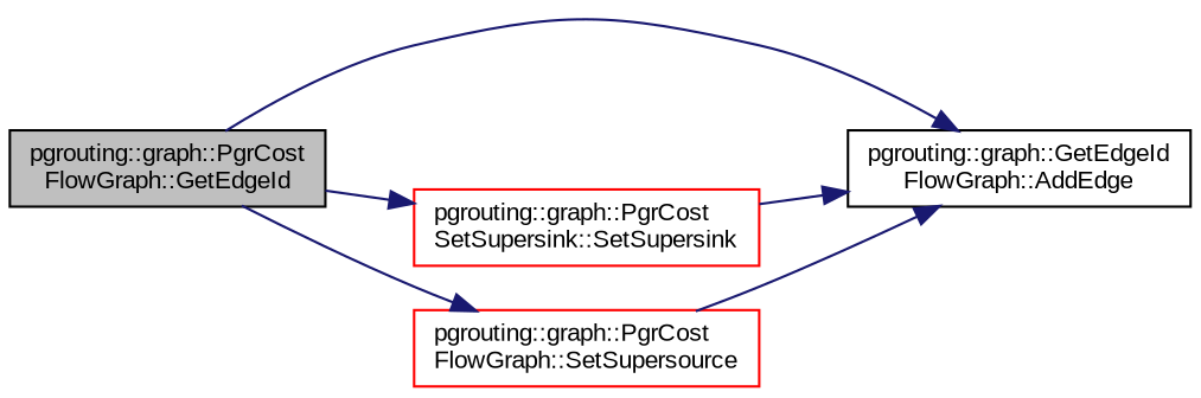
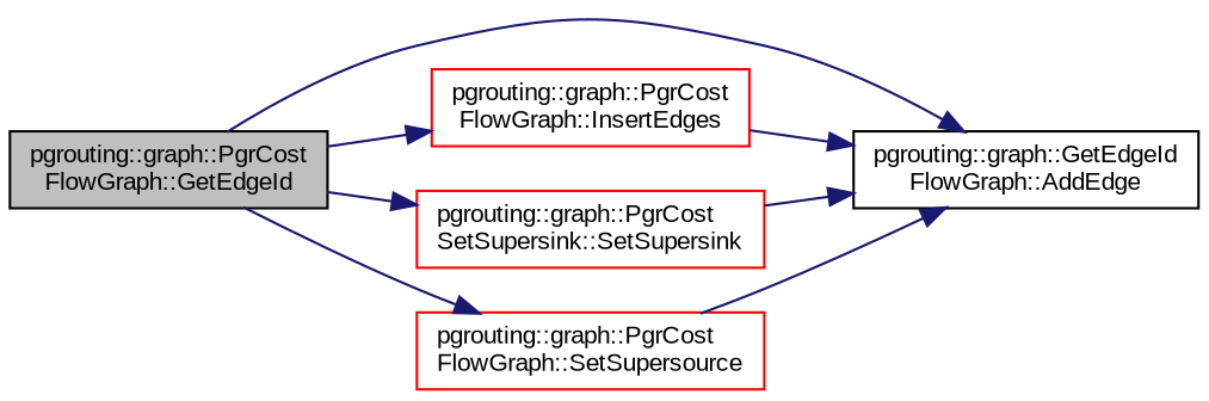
  digraph {
    fontname="Liberation Sans"
    rankdir=LR
    node [color=red fillcolor=white fontname="Liberation Sans" fontsize=10 shape=record style=filled]
    edge [color=midnightblue fontname="Liberation Sans" fontsize=10 labelfontname=Helvetica labelfontsize=10 style=solid]
    n1 [color=black fillcolor=grey75 fontcolor=black height=0.2 label="pgrouting::graph::PgrCost\lFlowGraph::GetEdgeId" width=0.4]
    n2 [color=black height=0.2 label="pgrouting::graph::GetEdgeId\lFlowGraph::AddEdge" width=0.4]
+   n3 [height=0.2 label="pgrouting::graph::PgrCost\lFlowGraph::InsertEdges" width=0.4]
    n4 [height=0.2 label="pgrouting::graph::PgrCost\lSetSupersink::SetSupersink" width=0.4]
    n5 [height=0.2 label="pgrouting::graph::PgrCost\lFlowGraph::SetSupersource" width=0.4]
    n1 -> n2
+   n1 -> n3
    n1 -> n4
    n1 -> n5
+   n3 -> n2
    n4 -> n2
    n5 -> n2
  }
